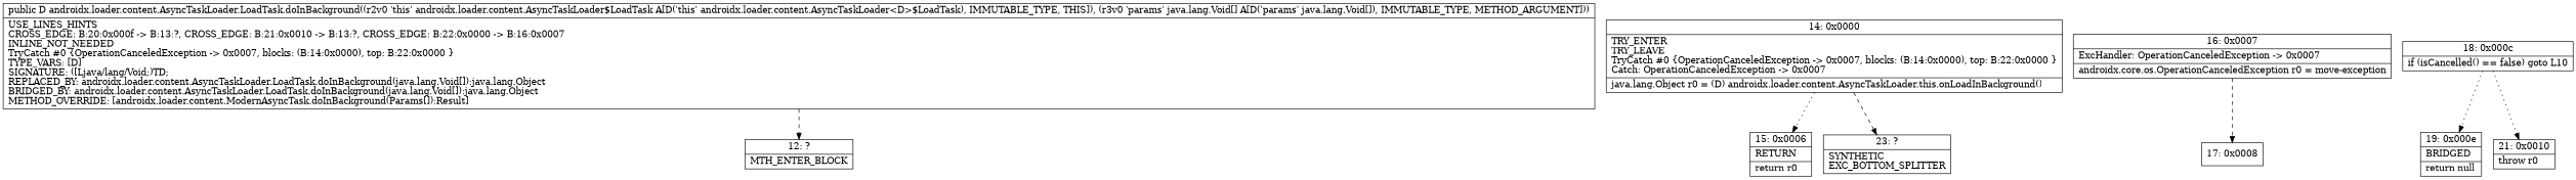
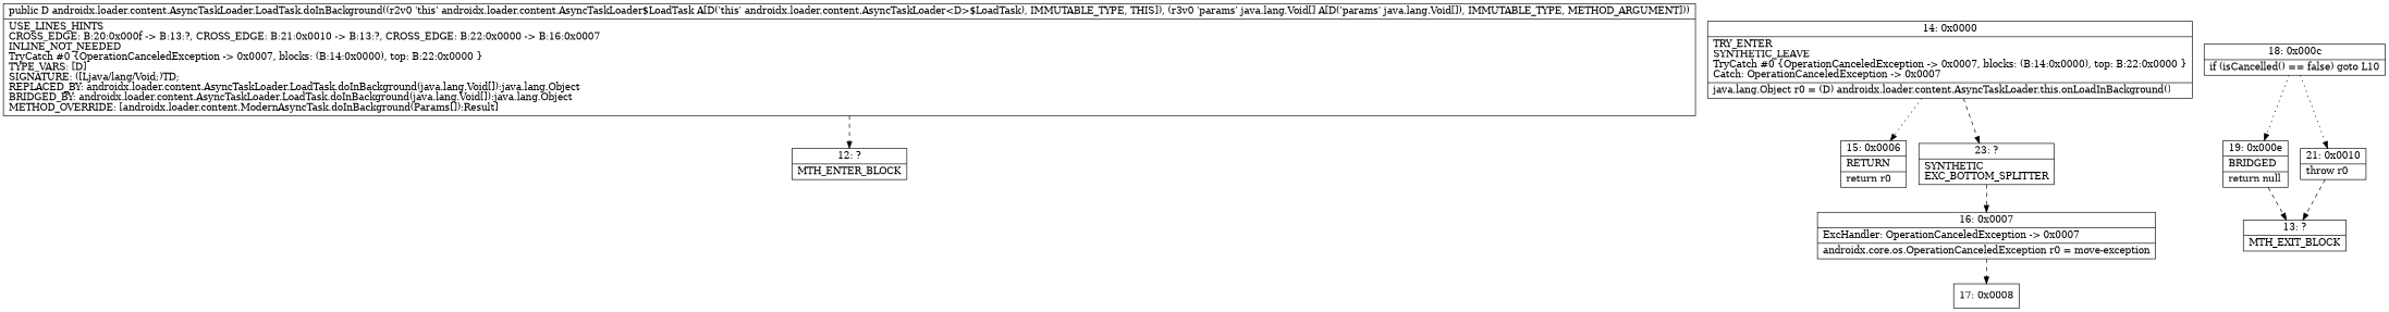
  digraph {
    fontname="DejaVu Serif"
    node [fontname="DejaVu Serif" shape=record]
    edge [fontname="DejaVu Serif" style=dashed]
    n1 [label="{12\:\ ?|MTH_ENTER_BLOCK\l}"]
-   n2 [label="{14\:\ 0x0000|TRY_ENTER\lTRY_LEAVE\lTryCatch #0 \{OperationCanceledException \-\> 0x0007, blocks: (B:14:0x0000), top: B:22:0x0000 \}\lCatch: OperationCanceledException \-\> 0x0007\l|java.lang.Object r0 = (D) androidx.loader.content.AsyncTaskLoader.this.onLoadInBackground()\l}"]
+   n2 [label="{14\:\ 0x0000|TRY_ENTER\lSYNTHETIC_LEAVE\lTryCatch #0 \{OperationCanceledException \-\> 0x0007, blocks: (B:14:0x0000), top: B:22:0x0000 \}\lCatch: OperationCanceledException \-\> 0x0007\l|java.lang.Object r0 = (D) androidx.loader.content.AsyncTaskLoader.this.onLoadInBackground()\l}"]
    n3 [label="{15\:\ 0x0006|RETURN\l|return r0\l}"]
    n4 [label="{23\:\ ?|SYNTHETIC\lEXC_BOTTOM_SPLITTER\l}"]
    n5 [label="{16\:\ 0x0007|ExcHandler: OperationCanceledException \-\> 0x0007\l|androidx.core.os.OperationCanceledException r0 = move\-exception\l}"]
    n6 [label="{17\:\ 0x0008}"]
+   n7 [label="{13\:\ ?|MTH_EXIT_BLOCK\l}"]
    n8 [label="{18\:\ 0x000c|if (isCancelled() == false) goto L10\l}"]
    n9 [label="{19\:\ 0x000e|BRIDGED\l|return null\l}"]
    n10 [label="{21\:\ 0x0010|throw r0\l}"]
    n11 [label="{public D androidx.loader.content.AsyncTaskLoader.LoadTask.doInBackground((r2v0 'this' androidx.loader.content.AsyncTaskLoader$LoadTask A[D('this' androidx.loader.content.AsyncTaskLoader\<D\>$LoadTask), IMMUTABLE_TYPE, THIS]), (r3v0 'params' java.lang.Void[] A[D('params' java.lang.Void[]), IMMUTABLE_TYPE, METHOD_ARGUMENT]))  | USE_LINES_HINTS\lCROSS_EDGE: B:20:0x000f \-\> B:13:?, CROSS_EDGE: B:21:0x0010 \-\> B:13:?, CROSS_EDGE: B:22:0x0000 \-\> B:16:0x0007\lINLINE_NOT_NEEDED\lTryCatch #0 \{OperationCanceledException \-\> 0x0007, blocks: (B:14:0x0000), top: B:22:0x0000 \}\lTYPE_VARS: [D]\lSIGNATURE: ([Ljava\/lang\/Void;)TD;\lREPLACED_BY: androidx.loader.content.AsyncTaskLoader.LoadTask.doInBackground(java.lang.Void[]):java.lang.Object\lBRIDGED_BY: androidx.loader.content.AsyncTaskLoader.LoadTask.doInBackground(java.lang.Void[]):java.lang.Object\lMETHOD_OVERRIDE: [androidx.loader.content.ModernAsyncTask.doInBackground(Params[]):Result]\l}"]
    n2 -> n3 [style=dotted]
    n2 -> n4
+   n4 -> n5
    n5 -> n6
    n8 -> n9 [style=dotted]
    n8 -> n10 [style=dotted]
+   n9 -> n7
+   n10 -> n7
    n11 -> n1
  }
